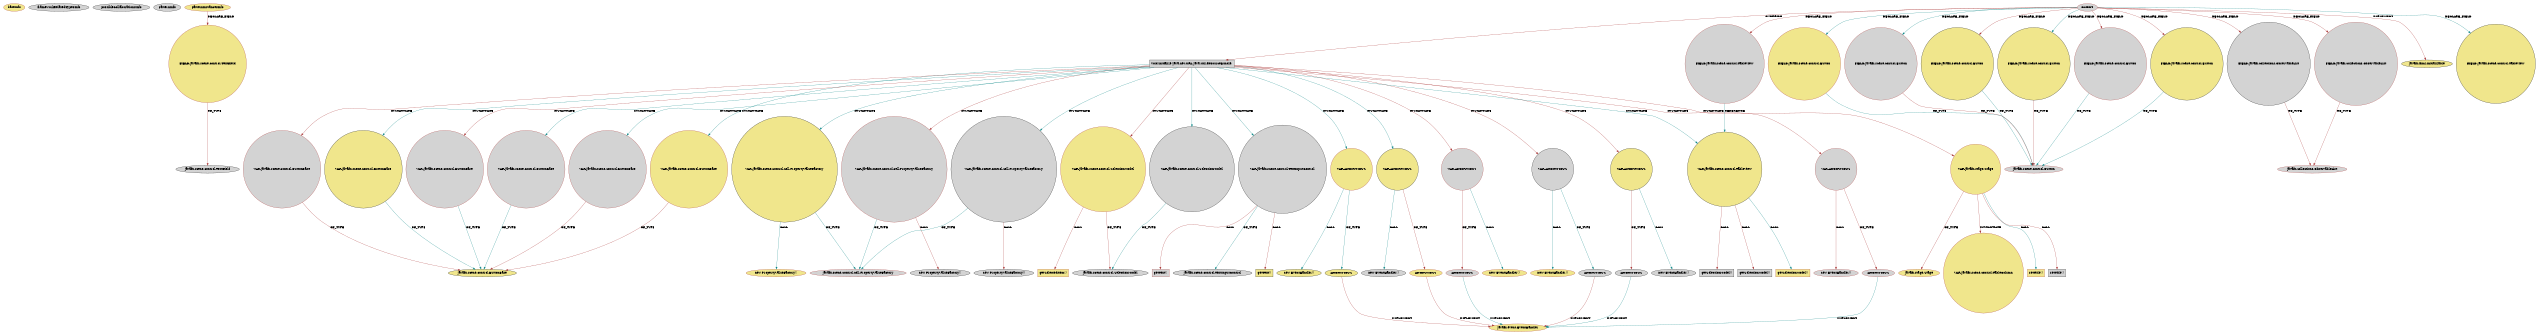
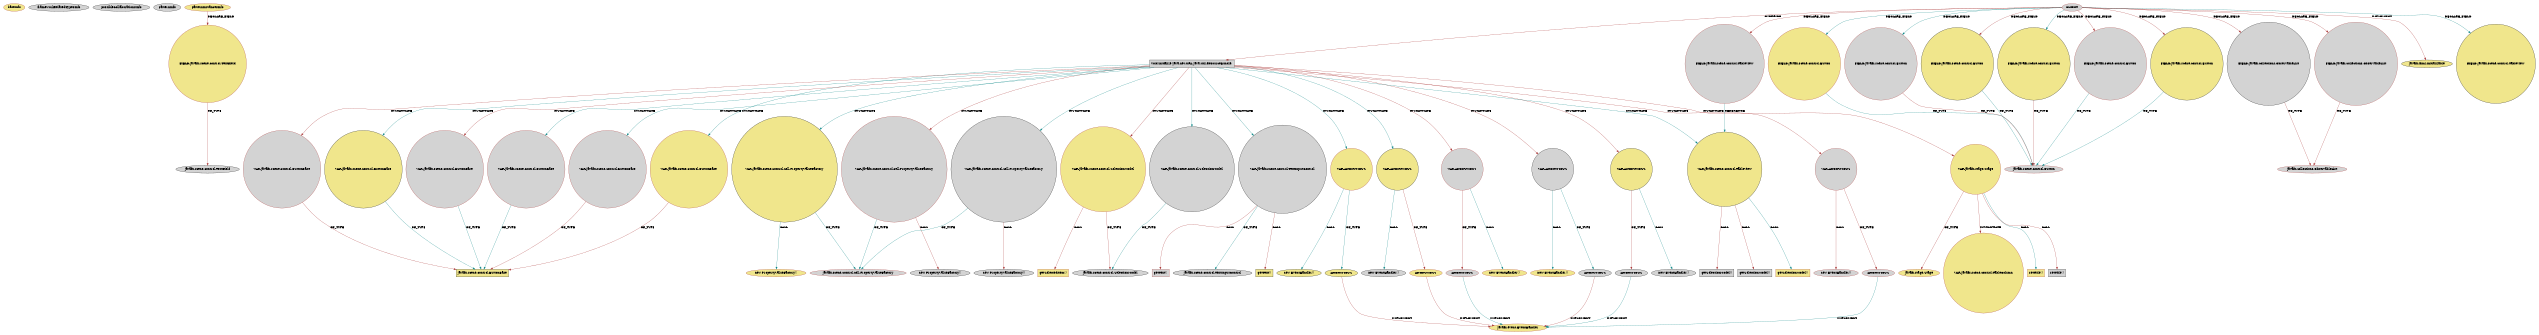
  digraph {
    node [color=brown fillcolor=lightgrey style=filled isFrameworkType=false shape=circle vertexType=VARIABLE_EXPRESION]
    edge [color=brown]
    baseInfo [category=pattern fillcolor=khaki graphId=1630 isAnonymous=false possibleRelation=true isFrameworkType="" shape="" vertexType=""]
    frameworkRelatedTypesInfo [0="javafx.fxml.Initializable" color=black isFrameworkType="" shape="" vertexType=""]
    possibleCollaborationsInfo [0="1630~INSTANTIATION-OVERRIDING_METHOD_DECLARATION-~javafx.fxml.Initializable ~javafx.event.EventHandler ~false~true" 1="1630~INSTANTIATION-OVERRIDING_METHOD_DECLARATION-~javafx.fxml.Initializable ~javafx.event.EventHandler ~false~true" 2="1630~INSTANTIATION-OVERRIDING_METHOD_DECLARATION-~javafx.fxml.Initializable ~javafx.event.EventHandler ~false~true" 3="1630~INSTANTIATION-OVERRIDING_METHOD_DECLARATION-~javafx.fxml.Initializable ~javafx.event.EventHandler ~false~true" 4="1630~INSTANTIATION-OVERRIDING_METHOD_DECLARATION-~javafx.fxml.Initializable ~javafx.event.EventHandler ~false~true" 5="1630~INSTANTIATION-OVERRIDING_METHOD_DECLARATION-~javafx.fxml.Initializable ~javafx.event.EventHandler ~false~true" color=black isFrameworkType="" shape="" vertexType=""]
    patternInfo [color=black frequency=2.0 patternRootClient=0 isFrameworkType="" shape="" vertexType=""]
    patternInstancesInfo [0="diogocs1-FPessoais~/diogocs1-FPessoais/FPessoais-master/FinancasPessoais/src/app/controllers/HomeController.java~HomeController~2490" 1="crosswords-testEnvironment~/crosswords-testEnvironment/testEnvironment-master/src/GUI/MainController.java~MainController~2315" fillcolor=khaki isFrameworkType="" shape="" vertexType=""]
    n6 [fillcolor=khaki label="FIELD:javafx.scene.control.TextField" vertexType=FIELD_DECLARATION]
    n7 [label="javafx.scene.control.cell.PropertyValueFactory" vertexType=FRAMEWORK_CLASS_TYPE shape=""]
    n8 [label="VAR:javafx.scene.control.cell.PropertyValueFactory"]
    n9 [color=black label="new PropertyValueFactory()" vertexType=CONSTRUCTOR_CALL shape=""]
    n10 [color=black label="void initialize(java.net.URL,java.util.ResourceBundle)" shape=box vertexType=OVERRIDING_METHOD_DECLARATION]
    n11 [fillcolor=khaki label="VAR:javafx.scene.control.SelectionModel"]
    n12 [color=black label="VAR:javafx.scene.control.SelectionModel"]
    n13 [color=black label="VAR:javafx.scene.control.TextInputControl"]
    n14 [label="VAR:javafx.scene.control.ButtonBase"]
    n15 [fillcolor=khaki label="VAR:javafx.scene.control.ButtonBase"]
    n16 [color=black fillcolor=khaki label="VAR:javafx.scene.control.ButtonBase"]
    n17 [label="VAR:javafx.scene.control.ButtonBase"]
    n18 [label="VAR:javafx.scene.control.ButtonBase"]
    n19 [label="VAR:javafx.scene.control.ButtonBase"]
    n20 [color=black fillcolor=khaki label="VAR:javafx.scene.control.cell.PropertyValueFactory"]
    n21 [color=black label="VAR:javafx.scene.control.cell.PropertyValueFactory"]
    n22 [fillcolor=khaki label="VAR:ANONYMOUS"]
    n23 [color=black fillcolor=khaki label="VAR:ANONYMOUS"]
    n24 [label="VAR:ANONYMOUS"]
    n25 [color=black label="VAR:ANONYMOUS"]
    n26 [color=black fillcolor=khaki label="VAR:ANONYMOUS"]
    n27 [label="VAR:ANONYMOUS"]
    n28 [fillcolor=khaki label="VAR:javafx.stage.Stage"]
    n29 [color=black fillcolor=khaki label="VAR:javafx.scene.control.TableView"]
    n30 [fillcolor=khaki label="getSelectedItem()" shape=box vertexType=INSIDE_CALL]
    n31 [color=black label="javafx.scene.control.SelectionModel" vertexType=FRAMEWORK_CLASS_TYPE shape=""]
    n32 [color=black label="javafx.scene.control.TextInputControl" vertexType=FRAMEWORK_CLASS_TYPE shape=""]
    n33 [color=black fillcolor=khaki label="getText()" shape=box vertexType=INSIDE_CALL]
    n34 [label="getText()" shape=box vertexType=INSIDE_CALL]
-   n35 [color=black fillcolor=khaki label="javafx.scene.control.ButtonBase" vertexType=FRAMEWORK_CLASS_TYPE shape=""]
+   n35 [color=black fillcolor=khaki label="javafx.scene.control.ButtonBase" vertexType=FRAMEWORK_CLASS_TYPE shape=box]
    n36 [fillcolor=khaki label="new PropertyValueFactory()" vertexType=CONSTRUCTOR_CALL shape=""]
    n37 [color=black label="new PropertyValueFactory()" vertexType=CONSTRUCTOR_CALL shape=""]
    n38 [color=black fillcolor=khaki label=ANONYMOUS vertexType=REFERENCE_ANONYMOUS_DECLARATION shape=""]
    n39 [color=black fillcolor=khaki label="new EventHandler()" vertexType=CONSTRUCTOR_CALL shape=""]
    n40 [fillcolor=khaki label=ANONYMOUS vertexType=REFERENCE_ANONYMOUS_DECLARATION shape=""]
    n41 [color=black label="new EventHandler()" vertexType=CONSTRUCTOR_CALL shape=""]
    n42 [label=ANONYMOUS vertexType=REFERENCE_ANONYMOUS_DECLARATION shape=""]
    n43 [fillcolor=khaki label="new EventHandler()" vertexType=CONSTRUCTOR_CALL shape=""]
    n44 [color=black label=ANONYMOUS vertexType=REFERENCE_ANONYMOUS_DECLARATION shape=""]
    n45 [fillcolor=khaki label="new EventHandler()" vertexType=CONSTRUCTOR_CALL shape=""]
    n46 [color=black label=ANONYMOUS vertexType=REFERENCE_ANONYMOUS_DECLARATION shape=""]
    n47 [color=black label="new EventHandler()" vertexType=CONSTRUCTOR_CALL shape=""]
    n48 [label=ANONYMOUS vertexType=REFERENCE_ANONYMOUS_DECLARATION shape=""]
    n49 [label="new EventHandler()" vertexType=CONSTRUCTOR_CALL shape=""]
    n50 [fillcolor=khaki label="VAR:javafx.scene.control.TableColumn"]
    n51 [fillcolor=khaki label="setTitle()" shape=box vertexType=INSIDE_CALL]
    n52 [color=black label="setTitle()" shape=box vertexType=INSIDE_CALL]
    n53 [fillcolor=khaki label="javafx.stage.Stage" vertexType=FRAMEWORK_CLASS_TYPE shape=""]
    n54 [fillcolor=khaki label="getSelectionModel()" shape=box vertexType=INSIDE_CALL]
    n55 [color=black label="getSelectionModel()" shape=box vertexType=INSIDE_CALL]
    n56 [color=black label="getSelectionModel()" shape=box vertexType=INSIDE_CALL]
    n57 [label=CLIENT vertexType=ROOT_CLIENT_CLASS_DECLARATION shape=""]
    n58 [color=black fillcolor=khaki label="FIELD:javafx.scene.control.Button" vertexType=FIELD_DECLARATION]
    n59 [color=black fillcolor=khaki label="FIELD:javafx.scene.control.Button" vertexType=FIELD_DECLARATION]
    n60 [label="FIELD:javafx.scene.control.Button" vertexType=FIELD_DECLARATION]
    n61 [color=black fillcolor=khaki label="FIELD:javafx.scene.control.Button" vertexType=FIELD_DECLARATION]
    n62 [fillcolor=khaki label="FIELD:javafx.scene.control.Button" vertexType=FIELD_DECLARATION]
    n63 [label="FIELD:javafx.scene.control.Button" vertexType=FIELD_DECLARATION]
    n64 [color=black label="FIELD:javafx.collections.ObservableList" vertexType=FIELD_DECLARATION]
    n65 [label="FIELD:javafx.collections.ObservableList" vertexType=FIELD_DECLARATION]
    n66 [color=black fillcolor=khaki label="javafx.fxml.Initializable" vertexType=FRAMEWORK_INTERFACE_TYPE shape=""]
    n67 [color=black fillcolor=khaki label="FIELD:javafx.scene.control.TableView" vertexType=FIELD_DECLARATION]
    n68 [label="FIELD:javafx.scene.control.TableView" vertexType=FIELD_DECLARATION]
    n69 [label="javafx.scene.control.Button" vertexType=FRAMEWORK_CLASS_TYPE shape=""]
    n70 [label="javafx.collections.ObservableList" vertexType=FRAMEWORK_INTERFACE_TYPE shape=""]
    n71 [color=black label="javafx.scene.control.TextField" vertexType=FRAMEWORK_CLASS_TYPE shape=""]
    n72 [fillcolor=khaki label="javafx.event.EventHandler" vertexType=FRAMEWORK_INTERFACE_TYPE shape=""]
    patternInstancesInfo -> n6 [label=DECLARE_FIELD]
    n6 -> n71 [label=OF_TYPE]
    n8 -> n7 [color=teal label=OF_TYPE]
    n8 -> n9 [label=CALL]
    n10 -> n8 [label=INSTANTIATE]
    n10 -> n11 [label=INSTANTIATE]
    n10 -> n12 [color=teal label=INSTANTIATE]
    n10 -> n13 [color=teal label=INSTANTIATE]
    n10 -> n14 [color=teal label=INSTANTIATE]
    n10 -> n15 [color=teal label=INSTANTIATE]
    n10 -> n16 [color=teal label=INSTANTIATE]
    n10 -> n17 [label=INSTANTIATE]
    n10 -> n18 [label=INSTANTIATE]
    n10 -> n19 [color=teal label=INSTANTIATE]
    n10 -> n20 [color=teal label=INSTANTIATE]
    n10 -> n21 [color=teal label=INSTANTIATE]
    n10 -> n22 [color=teal label=INSTANTIATE]
    n10 -> n23 [color=teal label=INSTANTIATE]
    n10 -> n24 [label=INSTANTIATE]
    n10 -> n25 [label=INSTANTIATE]
    n10 -> n26 [label=INSTANTIATE]
    n10 -> n27 [label=INSTANTIATE]
    n10 -> n28 [label=INSTANTIATE]
    n10 -> n29 [color=teal label=INSTANTIATE]
    n11 -> n30 [label=CALL]
    n11 -> n31 [label=OF_TYPE]
    n12 -> n31 [color=teal label=OF_TYPE]
    n13 -> n32 [color=teal label=OF_TYPE]
    n13 -> n33 [label=CALL]
    n13 -> n34 [label=CALL]
    n14 -> n35 [label=OF_TYPE]
    n15 -> n35 [label=OF_TYPE]
    n16 -> n35 [color=teal label=OF_TYPE]
    n17 -> n35 [label=OF_TYPE]
    n18 -> n35 [color=teal label=OF_TYPE]
    n19 -> n35 [color=teal label=OF_TYPE]
    n20 -> n7 [color=teal label=OF_TYPE]
    n20 -> n36 [color=teal label=CALL]
    n21 -> n7 [color=teal label=OF_TYPE]
    n21 -> n37 [label=CALL]
    n22 -> n38 [color=teal label=OF_TYPE]
    n22 -> n39 [color=teal label=CALL]
    n23 -> n40 [label=OF_TYPE]
    n23 -> n41 [color=teal label=CALL]
    n24 -> n42 [label=OF_TYPE]
    n24 -> n43 [color=teal label=CALL]
    n25 -> n44 [color=teal label=OF_TYPE]
    n25 -> n45 [color=teal label=CALL]
    n26 -> n46 [label=OF_TYPE]
    n26 -> n47 [color=teal label=CALL]
    n27 -> n48 [label=OF_TYPE]
    n27 -> n49 [label=CALL]
    n28 -> n50 [label=INSTANTIATE]
    n28 -> n51 [color=teal label=CALL]
    n28 -> n52 [label=CALL]
    n28 -> n53 [label=OF_TYPE]
    n29 -> n54 [color=teal label=CALL]
    n29 -> n55 [label=CALL]
    n29 -> n56 [label=CALL]
    n38 -> n72 [label=IMPLEMENT]
    n40 -> n72 [label=IMPLEMENT]
    n42 -> n72 [color=teal label=IMPLEMENT]
    n44 -> n72 [label=IMPLEMENT]
    n46 -> n72 [color=teal label=IMPLEMENT]
    n48 -> n72 [color=teal label=IMPLEMENT]
    n57 -> n10 [label=OVERRIDE]
    n57 -> n58 [label=DECLARE_FIELD]
    n57 -> n59 [color=teal label=DECLARE_FIELD]
    n57 -> n60 [label=DECLARE_FIELD]
    n57 -> n61 [label=DECLARE_FIELD]
    n57 -> n62 [color=teal label=DECLARE_FIELD]
    n57 -> n63 [color=teal label=DECLARE_FIELD]
    n57 -> n64 [label=DECLARE_FIELD]
    n57 -> n65 [label=DECLARE_FIELD]
    n57 -> n66 [label=IMPLEMENT]
    n57 -> n67 [color=teal label=DECLARE_FIELD]
    n57 -> n68 [label=DECLARE_FIELD]
    n58 -> n69 [color=teal label=OF_TYPE]
    n59 -> n69 [label=OF_TYPE]
    n60 -> n69 [color=teal label=OF_TYPE]
    n61 -> n69 [color=teal label=OF_TYPE]
    n62 -> n69 [color=teal label=OF_TYPE]
    n63 -> n69 [label=OF_TYPE]
    n64 -> n70 [label=OF_TYPE]
    n65 -> n70 [label=OF_TYPE]
    n68 -> n29 [color=teal label=REFERENCE]
  }
